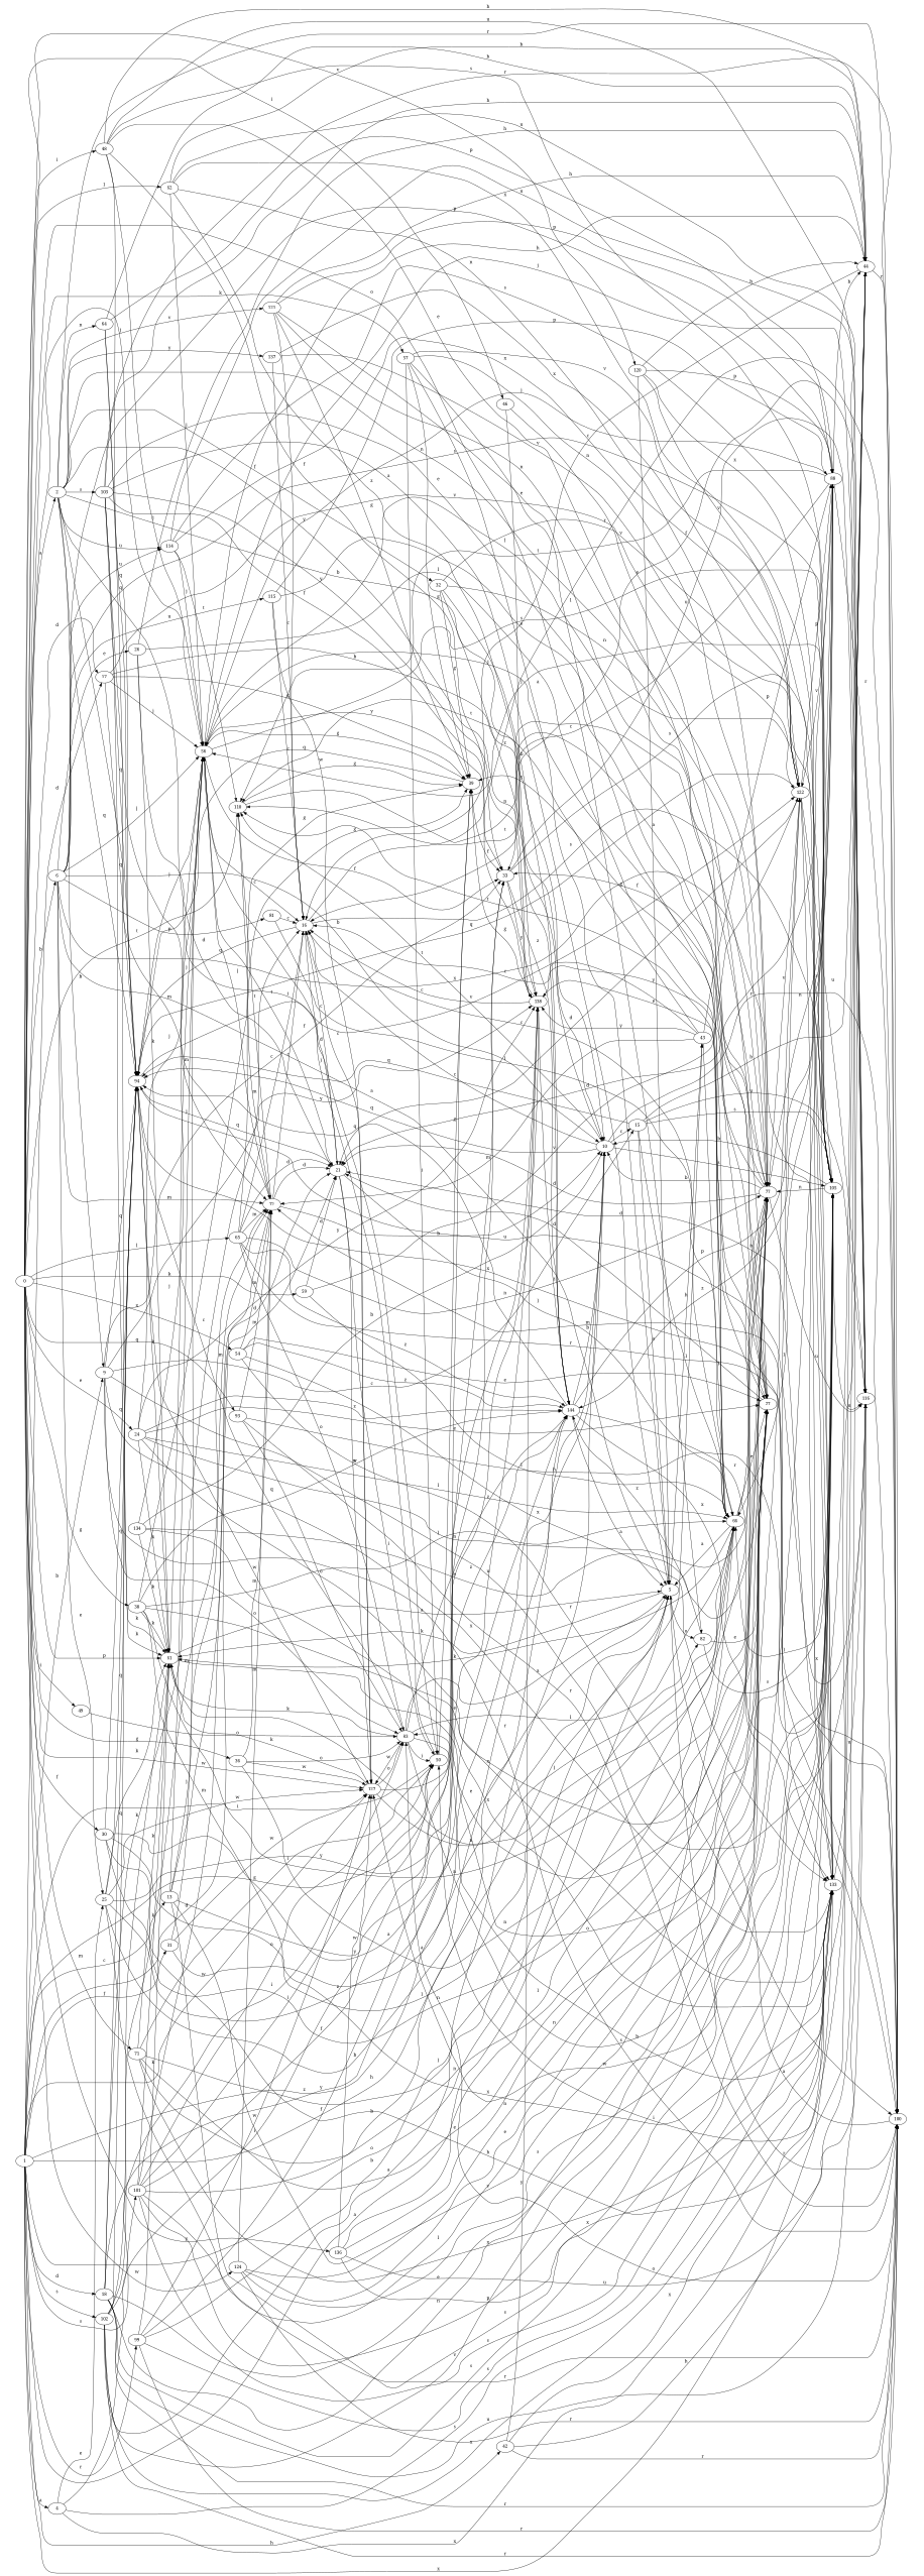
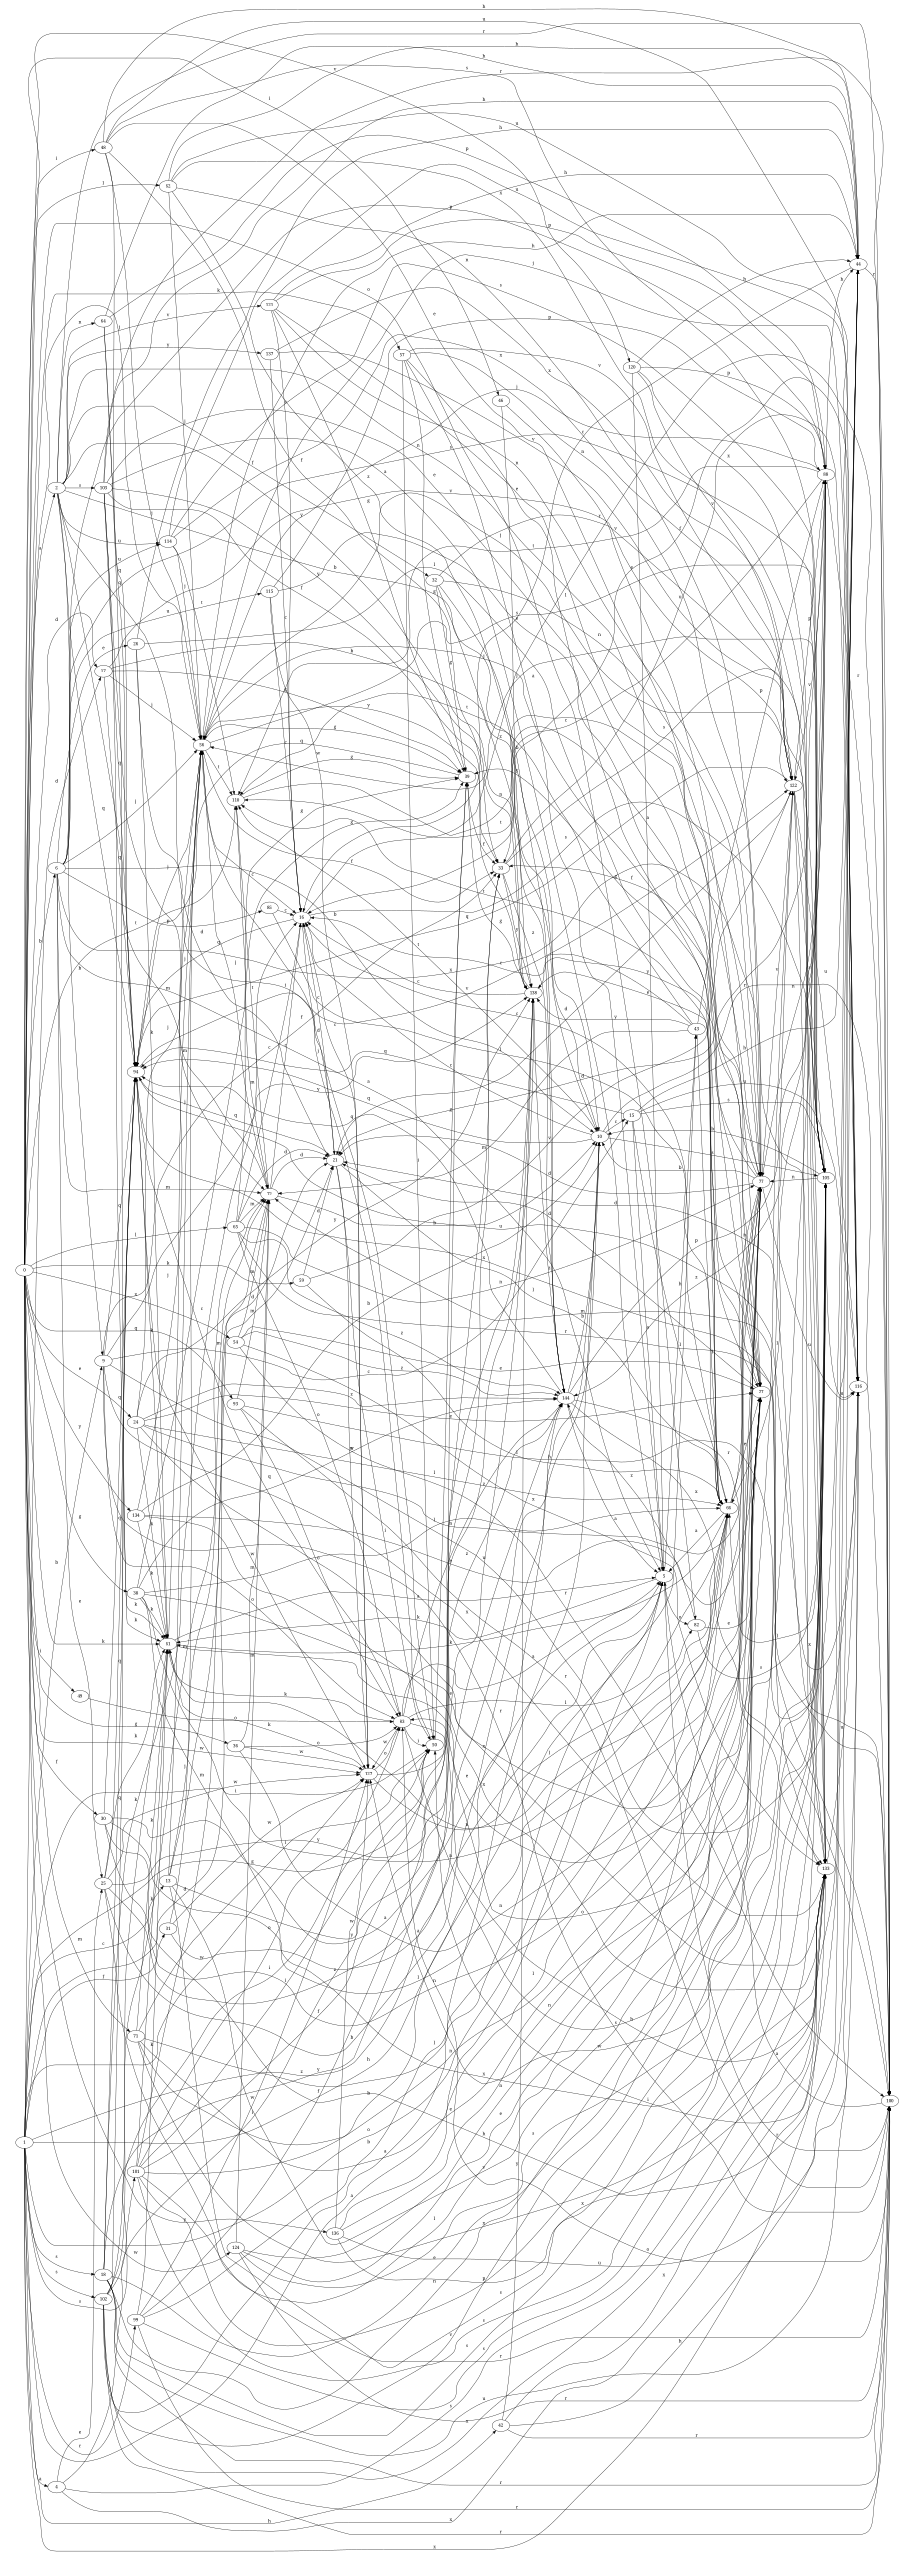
  strict digraph {
    fontname="Noto Serif"
    rankdir=LR
    node [fontname="Noto Serif"]
    edge [fontname="Noto Serif"]
    0
    2
    6
    17
    24
    30
    36
    38
    46
    48
    49
    54
    56
    57
    59
    61
    62
    65
    71
    82
    93
    110
    120
    124
    127
    134
    136
    9
    21
    10
    32
    72
    n33 [label=64]
    77
    94
    100
    103
    114
    121
    137
    138
    5
    133
    25
    105
    26
-   85 [label=81]
+   85
    88
    115
    39
    122
    144
    66
    27
    44
    83
    33
    116
    16
    50
    1
    4
    13
    18
    31
    42
    43
    99
    101
    102
    15
    0 -> 2 [label=a]
    0 -> 6 [label=b]
    0 -> 17 [label=d]
    0 -> 24 [label=e]
    0 -> 30 [label=f]
    0 -> 36 [label=g]
    0 -> 38 [label=g]
    0 -> 46 [label=i]
    0 -> 48 [label=i]
    0 -> 49 [label=i]
    0 -> 54 [label=x]
    0 -> 56 [label=j]
    0 -> 57 [label=k]
    0 -> 59 [label=k]
-   0 -> 61 [label=p]
+   0 -> 61 [label=k]
    0 -> 62 [label=l]
    0 -> 65 [label=l]
    0 -> 71 [label=m]
    0 -> 82 [label=o]
    0 -> 93 [label=q]
    0 -> 110 [label=t]
    0 -> 120 [label=v]
    0 -> 124 [label=w]
    0 -> 127 [label=w]
+   0 -> 134 [label=y]
    0 -> 136 [label=y]
    2 -> 9 [label=b]
    2 -> 21 [label=d]
    2 -> 10 [label=b]
    2 -> 32 [label=f]
    2 -> 72 [label=m]
    2 -> n33 [label=n]
    2 -> 77 [label=n]
    2 -> 94 [label=q]
    2 -> 100 [label=r]
    2 -> 103 [label=s]
    2 -> 114 [label=u]
    2 -> 121 [label=v]
    2 -> 137 [label=y]
    2 -> 138 [label=y]
    6 -> 56 [label=j]
    6 -> 10 [label=b]
    6 -> 72 [label=m]
    6 -> 114 [label=u]
    6 -> 5 [label=a]
    6 -> 133 [label=x]
    6 -> 25 [label=e]
    6 -> 105 [label=s]
    6 -> 26 [label=e]
    6 -> 85 [label=p]
    6 -> 88 [label=p]
    6 -> 115 [label=u]
    17 -> 56 [label=j]
    17 -> 10 [label=b]
    17 -> 94 [label=q]
    17 -> 39 [label=g]
    17 -> 122 [label=v]
    24 -> 56 [label=j]
    24 -> 61 [label=k]
    24 -> 77 [label=n]
    24 -> 138 [label=y]
    24 -> 133 [label=x]
    24 -> 144 [label=z]
    24 -> 66 [label=l]
    24 -> 27 [label=e]
    30 -> 77 [label=n]
    30 -> 94 [label=q]
    30 -> 5 [label=a]
    30 -> 66 [label=l]
    30 -> 44 [label=h]
    36 -> 127 [label=w]
    36 -> 72 [label=m]
    36 -> 77 [label=n]
    36 -> 83 [label=o]
    38 -> 61 [label=k]
    38 -> 77 [label=n]
    38 -> 133 [label=x]
    38 -> 39 [label=g]
    38 -> 144 [label=z]
    38 -> 66 [label=l]
    38 -> 27 [label=e]
    46 -> 138 [label=y]
    46 -> 27 [label=e]
    48 -> 56 [label=j]
    48 -> 94 [label=q]
    48 -> 105 [label=s]
    48 -> 27 [label=e]
    48 -> 44 [label=h]
    48 -> 33 [label=f]
    48 -> 116 [label=u]
    49 -> 83 [label=o]
    54 -> 72 [label=m]
    54 -> 100 [label=r]
    54 -> 133 [label=x]
    54 -> 144 [label=z]
    54 -> 27 [label=e]
-   56 -> 21 [label=t]
+   56 -> 110 [label=t]
    56 -> 94 [label=j]
    56 -> 138 [label=y]
    56 -> 105 [label=s]
    56 -> 39 [label=g]
    56 -> 44 [label=h]
    56 -> 33 [label=f]
    56 -> 16 [label=c]
    57 -> 77 [label=n]
    57 -> 5 [label=a]
    57 -> 39 [label=g]
    57 -> 122 [label=v]
    57 -> 66 [label=l]
    57 -> 50 [label=i]
    59 -> 21 [label=d]
    59 -> 122 [label=v]
    59 -> 66 [label=l]
    61 -> 56 [label=j]
    61 -> 77 [label=n]
    61 -> 5 [label=a]
    61 -> 27 [label=e]
    62 -> 56 [label=j]
    62 -> 77 [label=n]
    62 -> 133 [label=x]
    62 -> 144 [label=z]
    62 -> 44 [label=h]
    62 -> 116 [label=u]
    65 -> 21 [label=d]
    65 -> 72 [label=m]
    65 -> 77 [label=n]
    65 -> 100 [label=r]
    65 -> 39 [label=g]
    65 -> 144 [label=z]
    65 -> 83 [label=o]
    65 -> 16 [label=c]
    71 -> 61 [label=k]
    71 -> 77 [label=n]
    71 -> 133 [label=x]
    71 -> 66 [label=l]
    71 -> 27 [label=e]
    71 -> 50 [label=i]
    82 -> 105 [label=s]
    82 -> 144 [label=z]
    82 -> 27 [label=e]
    93 -> 72 [label=m]
    93 -> 100 [label=r]
    93 -> 44 [label=h]
    93 -> 83 [label=o]
    110 -> 72 [label=m]
    110 -> 77 [label=n]
    110 -> 39 [label=g]
    120 -> 5 [label=a]
    120 -> 133 [label=x]
    120 -> 88 [label=p]
    120 -> 122 [label=v]
    120 -> 44 [label=h]
    124 -> 72 [label=m]
    124 -> 77 [label=n]
    124 -> 100 [label=r]
    124 -> 105 [label=s]
    124 -> 27 [label=e]
    127 -> 61 [label=k]
    127 -> 144 [label=z]
    127 -> 66 [label=l]
    127 -> 83 [label=o]
    127 -> 16 [label=c]
    134 -> 56 [label=j]
    134 -> 61 [label=k]
    134 -> 10 [label=b]
    134 -> 133 [label=x]
    134 -> 27 [label=e]
    136 -> 127 [label=w]
    136 -> 77 [label=n]
    136 -> 133 [label=x]
    136 -> 66 [label=l]
    136 -> 116 [label=u]
    9 -> 94 [label=q]
    9 -> 100 [label=r]
    9 -> 138 [label=y]
    9 -> 133 [label=x]
    9 -> 83 [label=o]
    9 -> 33 [label=f]
    9 -> 116 [label=u]
    9 -> 15 [label=c]
    21 -> 127 [label=w]
    21 -> 94 [label=q]
    21 -> 66 [label=l]
    21 -> 16 [label=c]
    21 -> 50 [label=i]
    10 -> 110 [label=t]
    10 -> 94 [label=q]
    10 -> 100 [label=r]
    10 -> 105 [label=s]
    10 -> 16 [label=c]
    10 -> 15 [label=c]
    32 -> 10 [label=b]
    32 -> 77 [label=n]
    32 -> 39 [label=g]
    32 -> 122 [label=v]
    32 -> 144 [label=z]
    72 -> 56 [label=j]
    72 -> 110 [label=t]
    72 -> 21 [label=d]
    72 -> 10 [label=b]
    72 -> 16 [label=c]
    n33 -> 61 [label=k]
    n33 -> 94 [label=q]
    n33 -> 88 [label=p]
    n33 -> 44 [label=h]
    77 -> 110 [label=t]
    77 -> 21 [label=d]
    77 -> 10 [label=b]
    77 -> 138 [label=y]
    77 -> 122 [label=v]
    77 -> 33 [label=f]
    77 -> 116 [label=u]
    94 -> 61 [label=k]
    94 -> 127 [label=w]
    94 -> 133 [label=x]
    94 -> 122 [label=v]
    94 -> 116 [label=u]
    100 -> 21 [label=d]
    100 -> 72 [label=m]
    100 -> 5 [label=a]
    100 -> 83 [label=o]
    103 -> 61 [label=k]
    103 -> 72 [label=m]
    103 -> 94 [label=q]
    103 -> 100 [label=r]
    103 -> 138 [label=y]
    103 -> 5 [label=a]
    103 -> 27 [label=e]
    103 -> 44 [label=h]
    103 -> 33 [label=f]
    114 -> 56 [label=j]
    114 -> 110 [label=t]
    114 -> 133 [label=x]
    114 -> 105 [label=s]
    114 -> 116 [label=u]
    121 -> 77 [label=n]
    121 -> 88 [label=p]
    121 -> 39 [label=g]
    121 -> 27 [label=e]
    121 -> 44 [label=h]
    121 -> 16 [label=c]
    137 -> 133 [label=x]
    137 -> 122 [label=v]
    137 -> 16 [label=c]
    138 -> 39 [label=g]
    138 -> 144 [label=z]
    138 -> 27 [label=e]
    138 -> 16 [label=c]
    5 -> 61 [label=k]
    5 -> 82 [label=o]
    5 -> 100 [label=r]
    5 -> 43 [label=h]
    133 -> 116 [label=u]
    25 -> 61 [label=k]
    25 -> 127 [label=w]
    25 -> 10 [label=b]
    25 -> 94 [label=q]
    25 -> 100 [label=r]
    25 -> 138 [label=y]
    25 -> 144 [label=z]
    105 -> 56 [label=j]
    105 -> 127 [label=w]
    105 -> 10 [label=b]
    105 -> 77 [label=n]
    105 -> 66 [label=l]
    105 -> 116 [label=u]
    26 -> 61 [label=k]
    26 -> 66 [label=l]
    26 -> 44 [label=h]
    26 -> 50 [label=i]
    85 -> 66 [label=l]
    85 -> 16 [label=c]
    88 -> 56 [label=j]
    88 -> 110 [label=t]
    88 -> 21 [label=d]
    88 -> 77 [label=n]
    88 -> 100 [label=r]
    88 -> 122 [label=v]
    88 -> 144 [label=z]
    88 -> 66 [label=l]
    88 -> 44 [label=h]
    88 -> 16 [label=c]
    115 -> 127 [label=w]
    115 -> 88 [label=p]
    115 -> 27 [label=e]
    115 -> 16 [label=c]
    39 -> 94 [label=q]
    39 -> 33 [label=f]
    122 -> 56 [label=j]
    122 -> 21 [label=d]
    122 -> 94 [label=q]
    122 -> 133 [label=x]
    122 -> 105 [label=s]
    122 -> 88 [label=p]
    122 -> 116 [label=u]
    144 -> 10 [label=b]
    144 -> 94 [label=q]
    144 -> 100 [label=r]
    144 -> 5 [label=a]
    144 -> 133 [label=x]
    144 -> 88 [label=p]
    66 -> 61 [label=k]
    66 -> 110 [label=t]
    66 -> 77 [label=n]
    66 -> 5 [label=a]
    66 -> 27 [label=e]
    66 -> 16 [label=c]
    27 -> 56 [label=j]
    27 -> 21 [label=d]
    27 -> 39 [label=g]
    27 -> 83 [label=o]
    44 -> 100 [label=r]
    44 -> 16 [label=c]
    44 -> 50 [label=i]
    83 -> 61 [label=k]
    83 -> 127 [label=w]
    83 -> 94 [label=q]
    83 -> 5 [label=a]
    83 -> 105 [label=s]
    83 -> 144 [label=z]
    83 -> 66 [label=l]
    83 -> 44 [label=h]
    83 -> 50 [label=i]
    33 -> 138 [label=y]
    33 -> 105 [label=s]
    33 -> 144 [label=z]
    33 -> 116 [label=u]
    116 -> 56 [label=j]
    116 -> 33 [label=f]
    16 -> 21 [label=d]
    16 -> 94 [label=q]
    16 -> 100 [label=r]
    16 -> 105 [label=s]
    50 -> 56 [label=j]
    50 -> 39 [label=g]
    1 -> 17 [label=d]
    1 -> 82 [label=o]
    1 -> 127 [label=w]
    1 -> 9 [label=b]
    1 -> 21 [label=d]
    1 -> 5 [label=a]
    1 -> 133 [label=x]
    1 -> 39 [label=g]
    1 -> 144 [label=z]
    1 -> 50 [label=i]
    1 -> 4 [label=a]
    1 -> 13 [label=c]
-   1 -> 18 [label=d]
+   1 -> 18 [label=s]
    1 -> 31 [label=f]
    1 -> 42 [label=h]
    1 -> 43 [label=h]
    1 -> 99 [label=r]
    1 -> 101 [label=s]
    1 -> 102 [label=s]
    4 -> 133 [label=x]
    4 -> 25 [label=e]
    4 -> 105 [label=s]
    4 -> 50 [label=i]
    13 -> 56 [label=j]
    13 -> 21 [label=d]
    13 -> 72 [label=m]
    13 -> 138 [label=y]
    13 -> 105 [label=s]
    13 -> 122 [label=v]
    18 -> 77 [label=n]
    18 -> 94 [label=q]
    18 -> 100 [label=r]
    18 -> 138 [label=y]
    18 -> 105 [label=s]
    18 -> 27 [label=e]
    18 -> 116 [label=u]
    18 -> 16 [label=c]
    31 -> 56 [label=j]
    31 -> 127 [label=w]
    31 -> 5 [label=a]
    42 -> 100 [label=r]
    42 -> 138 [label=y]
    42 -> 133 [label=x]
    42 -> 44 [label=h]
    43 -> 110 [label=t]
    43 -> 72 [label=m]
    43 -> 138 [label=y]
    43 -> 88 [label=p]
    43 -> 66 [label=l]
    43 -> 16 [label=c]
    99 -> 61 [label=k]
    99 -> 127 [label=w]
    99 -> 10 [label=b]
    99 -> 100 [label=r]
    99 -> 105 [label=s]
    99 -> 33 [label=f]
    101 -> 61 [label=k]
    101 -> 10 [label=b]
    101 -> 72 [label=m]
    101 -> 105 [label=s]
    101 -> 88 [label=p]
    101 -> 66 [label=l]
    101 -> 83 [label=o]
    101 -> 33 [label=f]
    101 -> 50 [label=i]
    102 -> 61 [label=k]
    102 -> 72 [label=m]
    102 -> 94 [label=q]
    102 -> 100 [label=r]
    102 -> 5 [label=a]
    102 -> 133 [label=x]
    102 -> 122 [label=v]
    102 -> 50 [label=i]
    15 -> 94 [label=q]
    15 -> 5 [label=a]
    15 -> 105 [label=s]
    15 -> 66 [label=l]
    15 -> 44 [label=h]
    15 -> 116 [label=u]
  }
